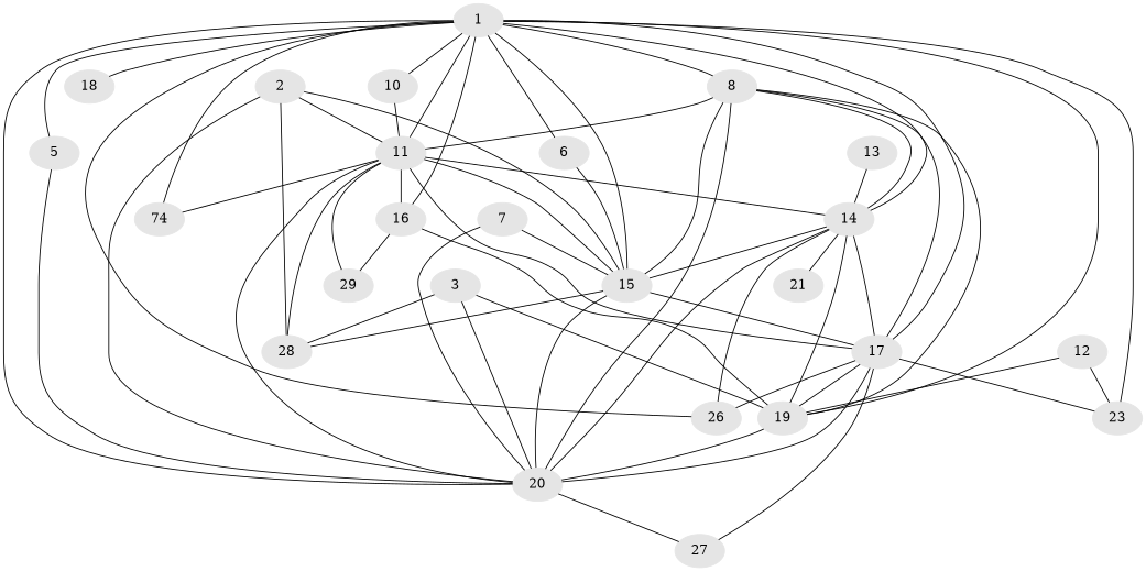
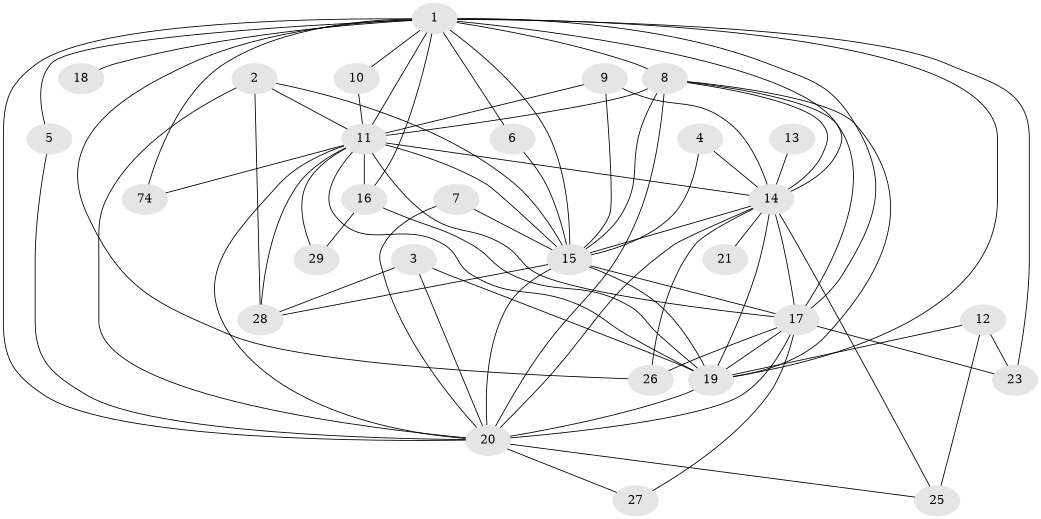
  graph {
    node [color=gray90 style=filled]
    edge [weight=1.0]
    1
    5
    8
    10
    11
    14
    15
    16
    17
    18
    19
    20
    23
    n14 [label=74]
    26
    6
    28
    29
    21
+   25
    27
    2
    3
+   4
    7
+   9
    12
    13
    1 -- 5
    1 -- 8 [weight=3.0]
    1 -- 10
    1 -- 11 [weight=2.0]
    1 -- 14 [weight=2.0]
    1 -- 15 [weight=2.0]
    1 -- 16
    1 -- 17 [weight=2.0]
    1 -- 18
    1 -- 19 [weight=2.0]
    1 -- 20 [weight=6.0]
    1 -- 23
    1 -- n14
    1 -- 26
    1 -- 6
    5 -- 20
    8 -- 11
    8 -- 14
    8 -- 15
    8 -- 17
    8 -- 19
    8 -- 20 [weight=2.0]
    10 -- 11
    11 -- 14 [weight=2.0]
    11 -- 15
    11 -- 16 [weight=2.0]
    11 -- 17 [weight=2.0]
+   11 -- 19
    11 -- 20 [weight=2.0]
    11 -- n14
    11 -- 28 [weight=2.0]
    11 -- 29
    14 -- 15 [weight=3.0]
    14 -- 17 [weight=2.0]
    14 -- 19
    14 -- 20 [weight=2.0]
    14 -- 21 [weight=2.0]
+   14 -- 25
    15 -- 17
+   15 -- 19 [weight=3.0]
    15 -- 20 [weight=3.0]
    15 -- 28
    16 -- 19 [weight=2.0]
    16 -- 29
    17 -- 19
    17 -- 20 [weight=3.0]
    17 -- 23
    17 -- 26
    17 -- 27
    19 -- 20 [weight=3.0]
+   20 -- 25
    20 -- 27
    26 -- 14
    6 -- 15
    2 -- 11
    2 -- 15
    2 -- 20
    2 -- 28
    3 -- 19
    3 -- 20
    3 -- 28
+   4 -- 14
+   4 -- 15
    7 -- 15
    7 -- 20 [weight=2.0]
+   9 -- 11
+   9 -- 14
+   9 -- 15
    12 -- 19 [weight=2.0]
    12 -- 23
+   12 -- 25
    13 -- 14
  }
